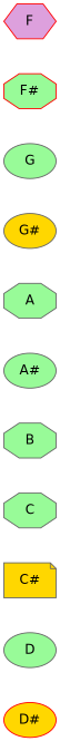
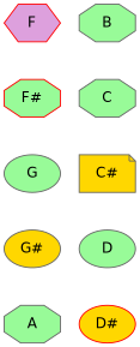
  graph {
    mindist=.1
    node [color=gray40 fillcolor=palegreen fontname=Helvetica margin=0 shape=ellipse style=filled]
    edge [style=invis]
    F [color=red fillcolor=plum shape=hexagon]
    "F#" [color=red shape=octagon]
    G
    "G#" [fillcolor=gold]
    A [shape=octagon]
-   "A#"
    B [shape=octagon]
    C [shape=octagon]
    "C#" [fillcolor=gold shape=note]
    D
    "D#" [color=red fillcolor=gold]
    subgraph sub_1 {
      F
      "F#"
      G
      "G#"
      A
-     "A#"
      B
      C
      "C#"
      D
      "D#"
    }
    F -- "F#"
    "F#" -- G
    G -- "G#"
    "G#" -- A
-   A -- "A#"
-   "A#" -- B
    B -- C
    C -- "C#"
    "C#" -- D
    D -- "D#"
  }
